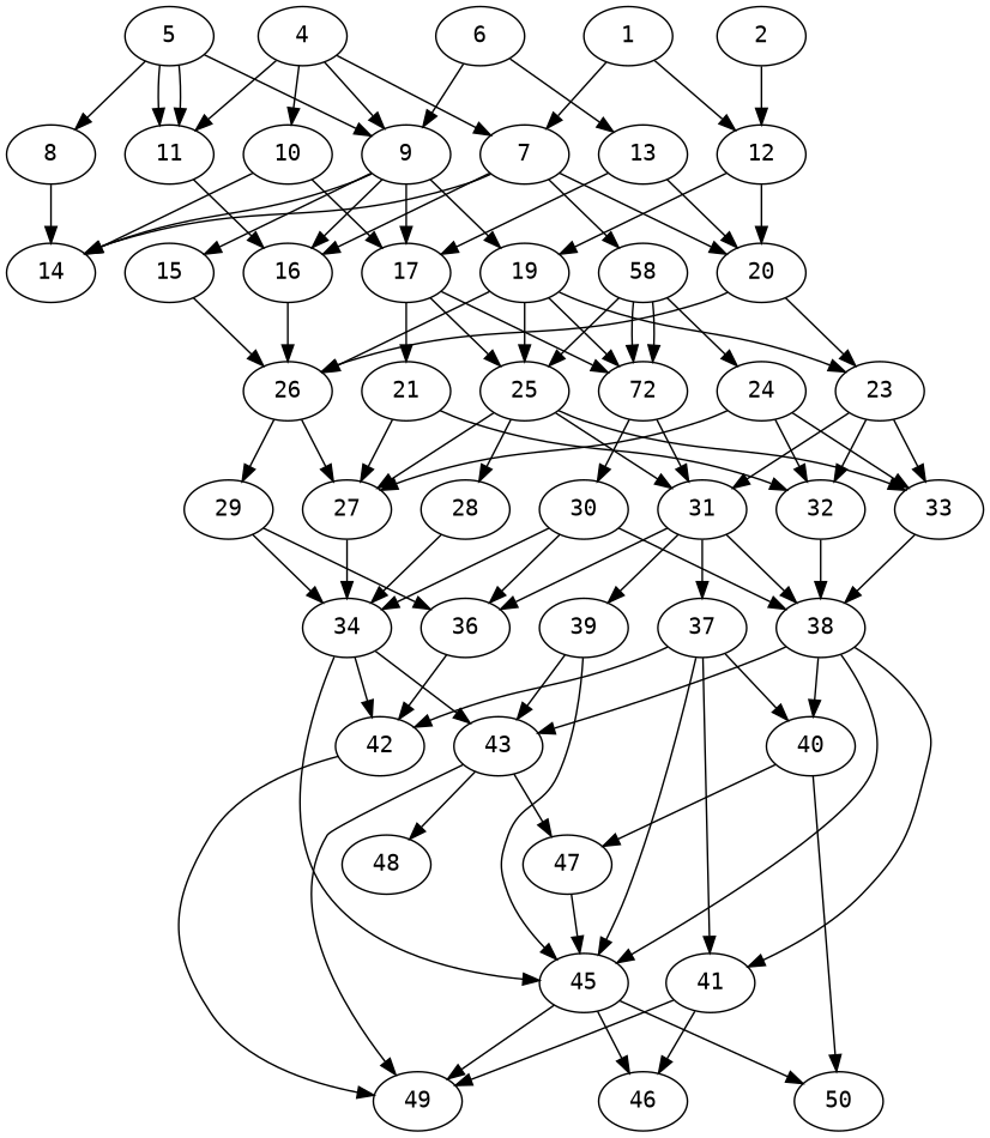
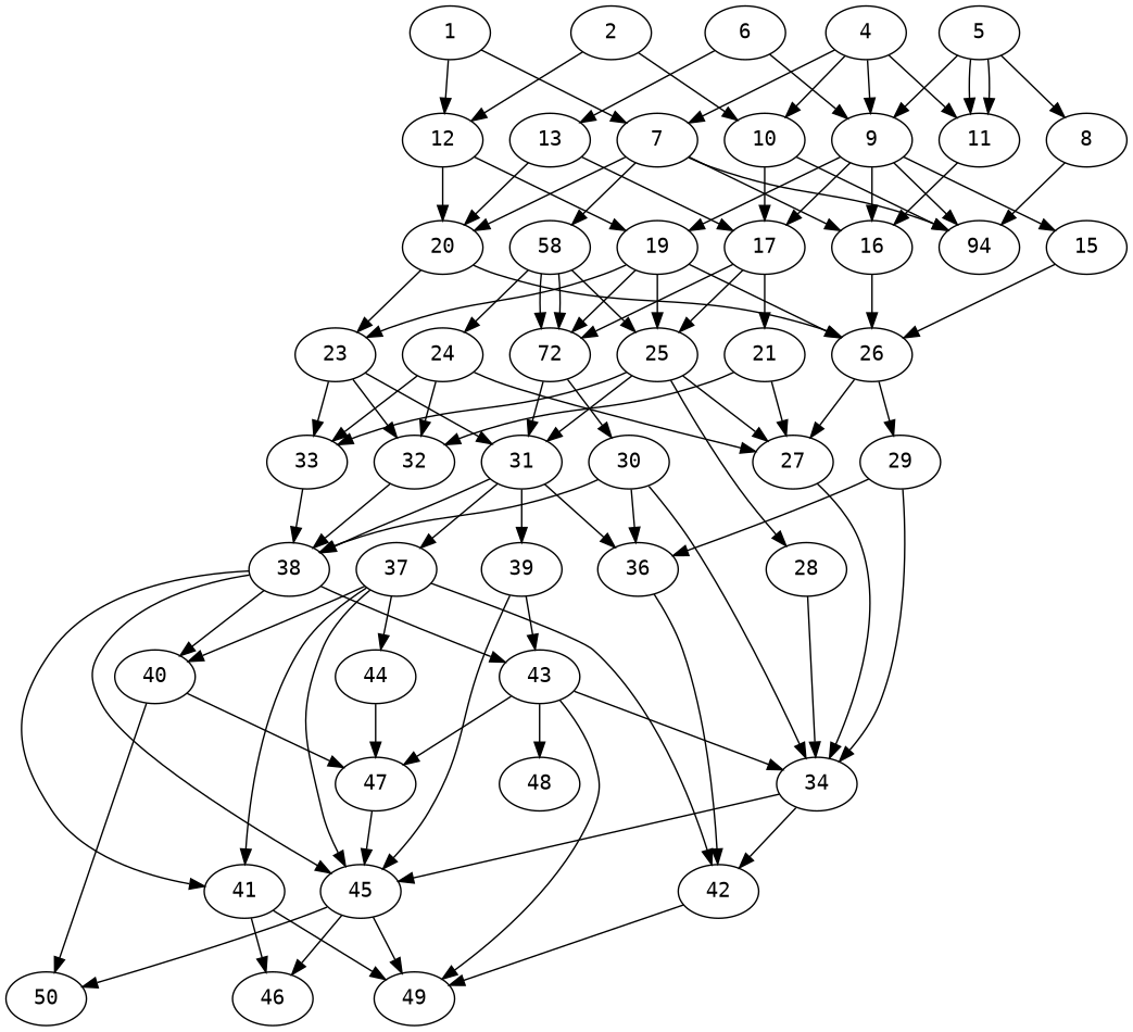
  digraph {
    fontname="DejaVu Sans Mono"
    node [alpha=0.18 fontname="DejaVu Sans Mono"]
    edge [fontname="DejaVu Sans Mono"]
    1 [alpha=0.15 expect_size=7797760]
    7 [alpha=0.15 expect_size=5510144]
    12 [alpha=0.13 expect_size=10043392]
-   14 [alpha=0.02 expect_size=43008000]
+   14 [alpha=0.02 expect_size=43008000 label=94]
    16 [alpha=0.10 expect_size=43070464]
    n6 [alpha=0.16 expect_size=51782656 label=58]
    20 [alpha=0.03 expect_size=16418816]
    19 [alpha=0.09 expect_size=48092160]
    26 [alpha=0.19 expect_size=34737152]
    n10 [alpha=0.04 expect_size=11634688 label=72]
    25 [alpha=0.17 expect_size=27732992]
    24 [alpha=0.13 expect_size=23432192]
    23 [alpha=0.20 expect_size=42114048]
    2 [expect_size=32658432]
    10 [alpha=0.08 expect_size=18991104]
    17 [alpha=0.17 expect_size=15990784]
    21 [expect_size=35060736]
    4 [alpha=0.19 expect_size=46581760]
    9 [alpha=0.07 expect_size=35182592]
    11 [alpha=0.10 expect_size=22808576]
    15 [alpha=0.03 expect_size=41226240]
    5 [alpha=0.01 expect_size=29259776]
    8 [expect_size=37812224]
    6 [alpha=0.09 expect_size=48600064]
    13 [alpha=0.12 expect_size=5505024]
    27 [alpha=0.01 expect_size=12195840]
    29 [alpha=0.05 expect_size=42865664]
    30 [alpha=0.20 expect_size=17556480]
    31 [alpha=0.02 expect_size=24356864]
    33 [alpha=0.10 expect_size=27817984]
    28 [alpha=0.17 expect_size=5807104]
    32 [alpha=0.06 expect_size=18638848]
    34 [alpha=0.10 expect_size=27359232]
    36 [alpha=0.16 expect_size=51189760]
    38 [alpha=0.08 expect_size=50748416]
    37 [alpha=0.12 expect_size=48483328]
    39 [alpha=0.02 expect_size=43370496]
    42 [alpha=0.05 expect_size=13082624]
    43 [alpha=0.15 expect_size=26510336]
    45 [expect_size=25228288]
    40 [alpha=0.00 expect_size=9103360]
    41 [alpha=0.11 expect_size=8880128]
+   44 [alpha=0.12 expect_size=49428480]
    49 [alpha=0.01 expect_size=28471296]
    47 [alpha=0.20 expect_size=28440576]
    48 [alpha=0.02 expect_size=10057728]
    50 [alpha=0.04 expect_size=32158720]
    46 [expect_size=37080064]
    1 -> 7
    1 -> 12
    7 -> 14
    7 -> 16
    7 -> n6
    7 -> 20
    12 -> 20
    12 -> 19
    16 -> 26
    n6 -> n10
    n6 -> n10
    n6 -> 25
    n6 -> 24
    20 -> 26
    20 -> 23
    19 -> 26
    19 -> n10
    19 -> 25
    19 -> 23
    26 -> 27
    26 -> 29
    n10 -> 30
    n10 -> 31
    25 -> 27
    25 -> 31
    25 -> 33
    25 -> 28
    24 -> 27
    24 -> 33
    24 -> 32
    23 -> 31
    23 -> 33
    23 -> 32
    2 -> 12
+   2 -> 10
    10 -> 14
    10 -> 17
    17 -> n10
    17 -> 25
    17 -> 21
    21 -> 27
    21 -> 32
    4 -> 7
    4 -> 10
    4 -> 9
    4 -> 11
    9 -> 14
    9 -> 16
    9 -> 19
    9 -> 17
    9 -> 15
    11 -> 16
    15 -> 26
    5 -> 9
    5 -> 11
    5 -> 11
    5 -> 8
    8 -> 14
    6 -> 9
    6 -> 13
    13 -> 20
    13 -> 17
    27 -> 34
    29 -> 34
    29 -> 36
    30 -> 34
    30 -> 36
    30 -> 38
    31 -> 36
    31 -> 38
    31 -> 37
    31 -> 39
    33 -> 38
    28 -> 34
    32 -> 38
    34 -> 42
-   34 -> 43
+   43 -> 34
    34 -> 45
    36 -> 42
    38 -> 43
    38 -> 45
    38 -> 40
    38 -> 41
    37 -> 42
    37 -> 45
    37 -> 40
    37 -> 41
+   37 -> 44
    39 -> 43
    39 -> 45
    42 -> 49
    43 -> 49
    43 -> 47
    43 -> 48
    45 -> 49
    45 -> 50
    45 -> 46
    40 -> 47
    40 -> 50
    41 -> 49
    41 -> 46
+   44 -> 47
    47 -> 45
  }
